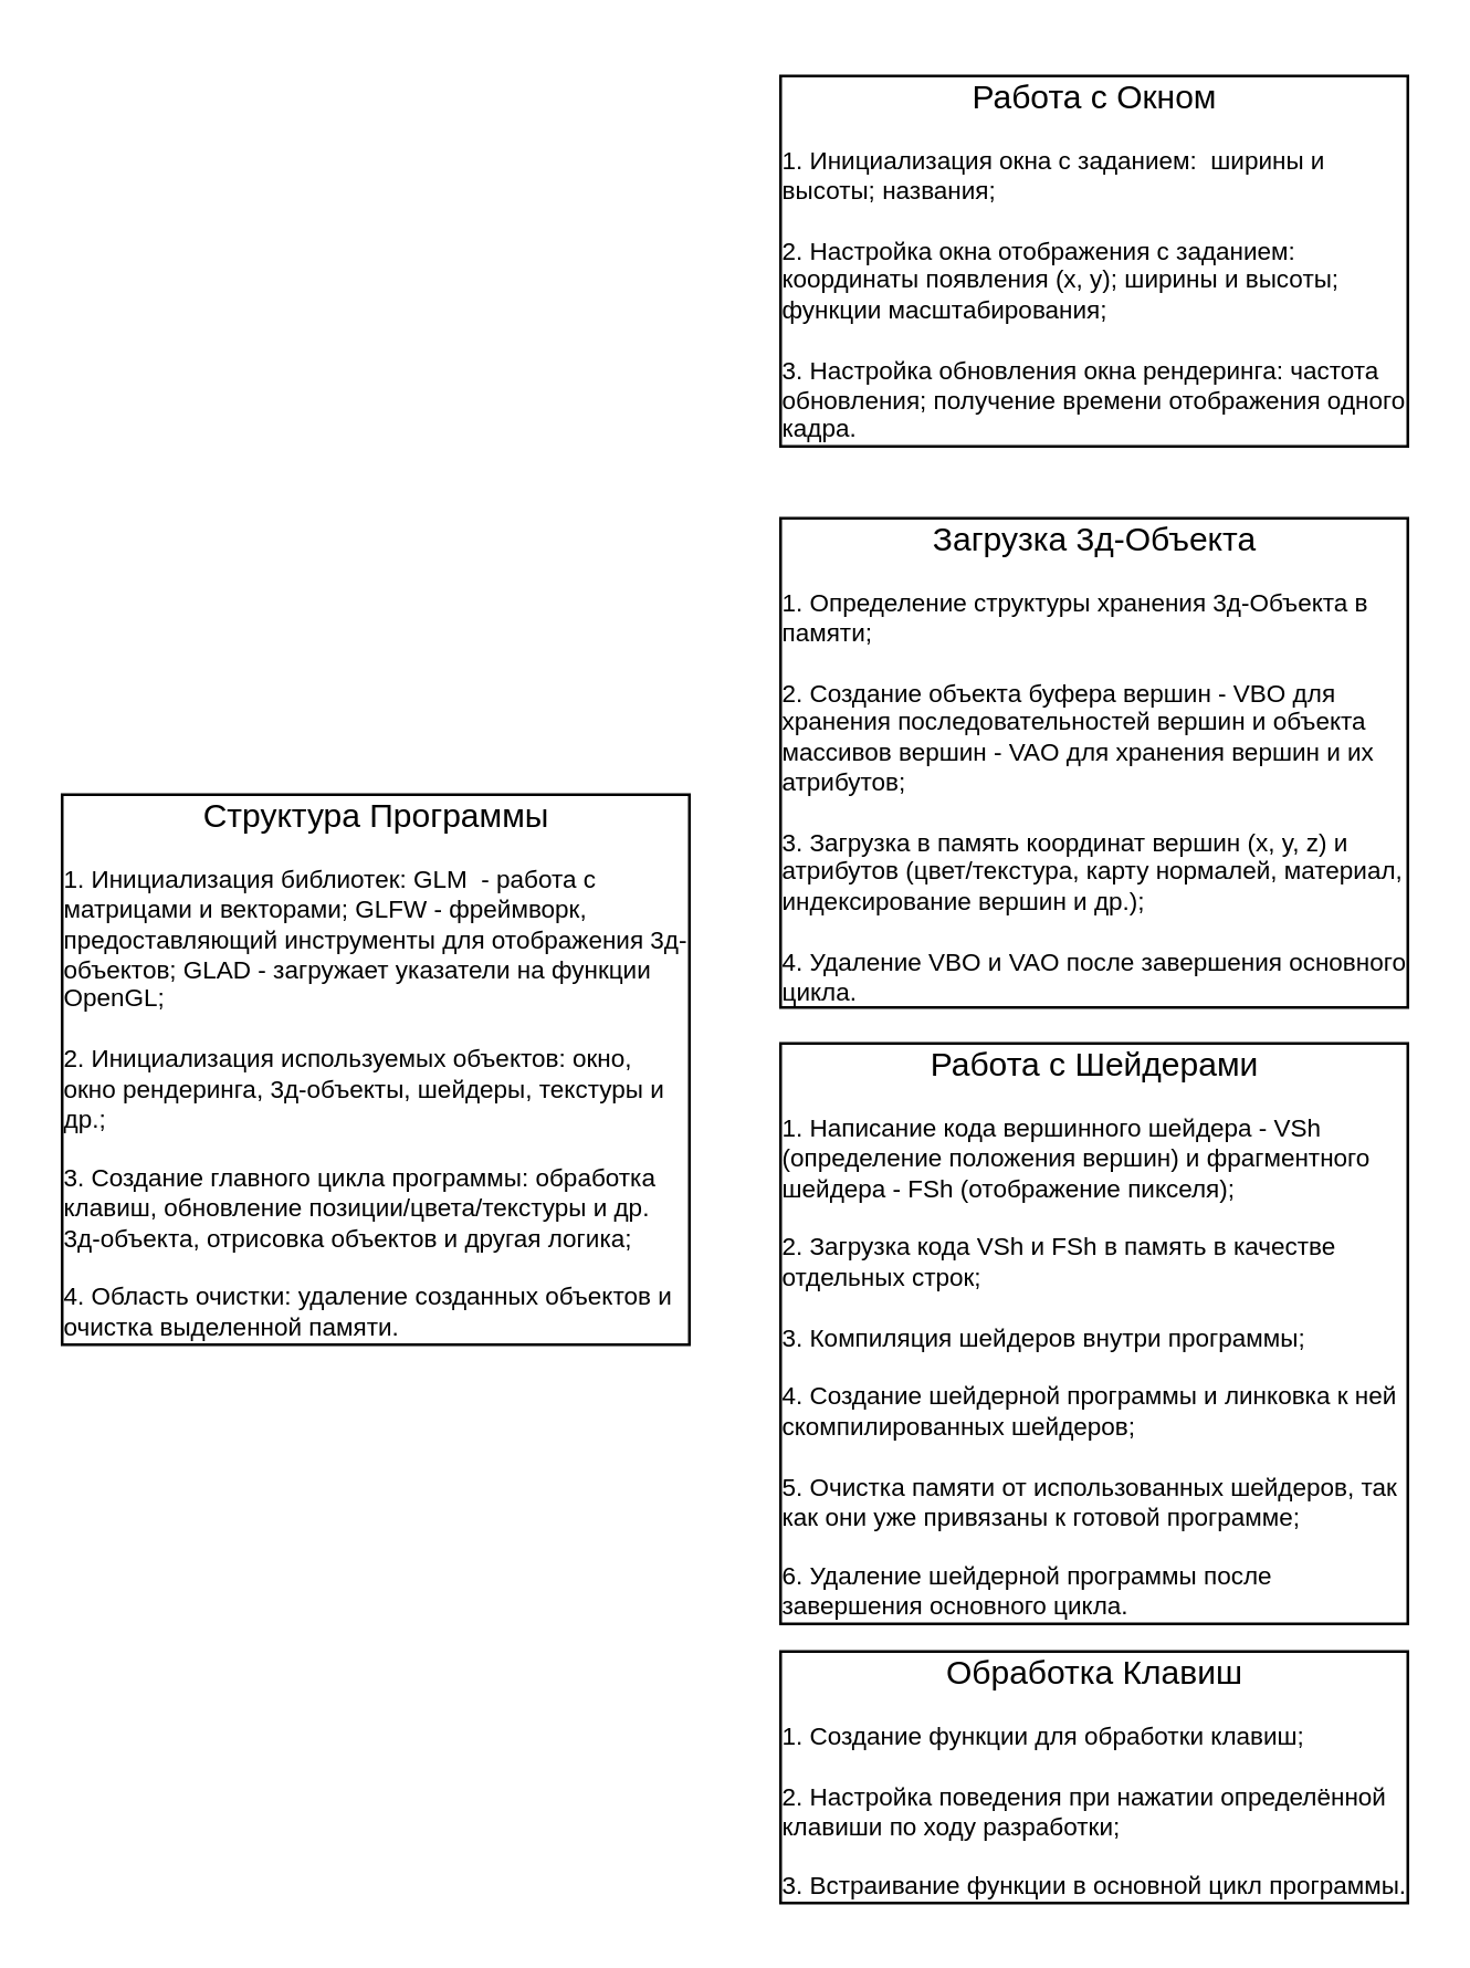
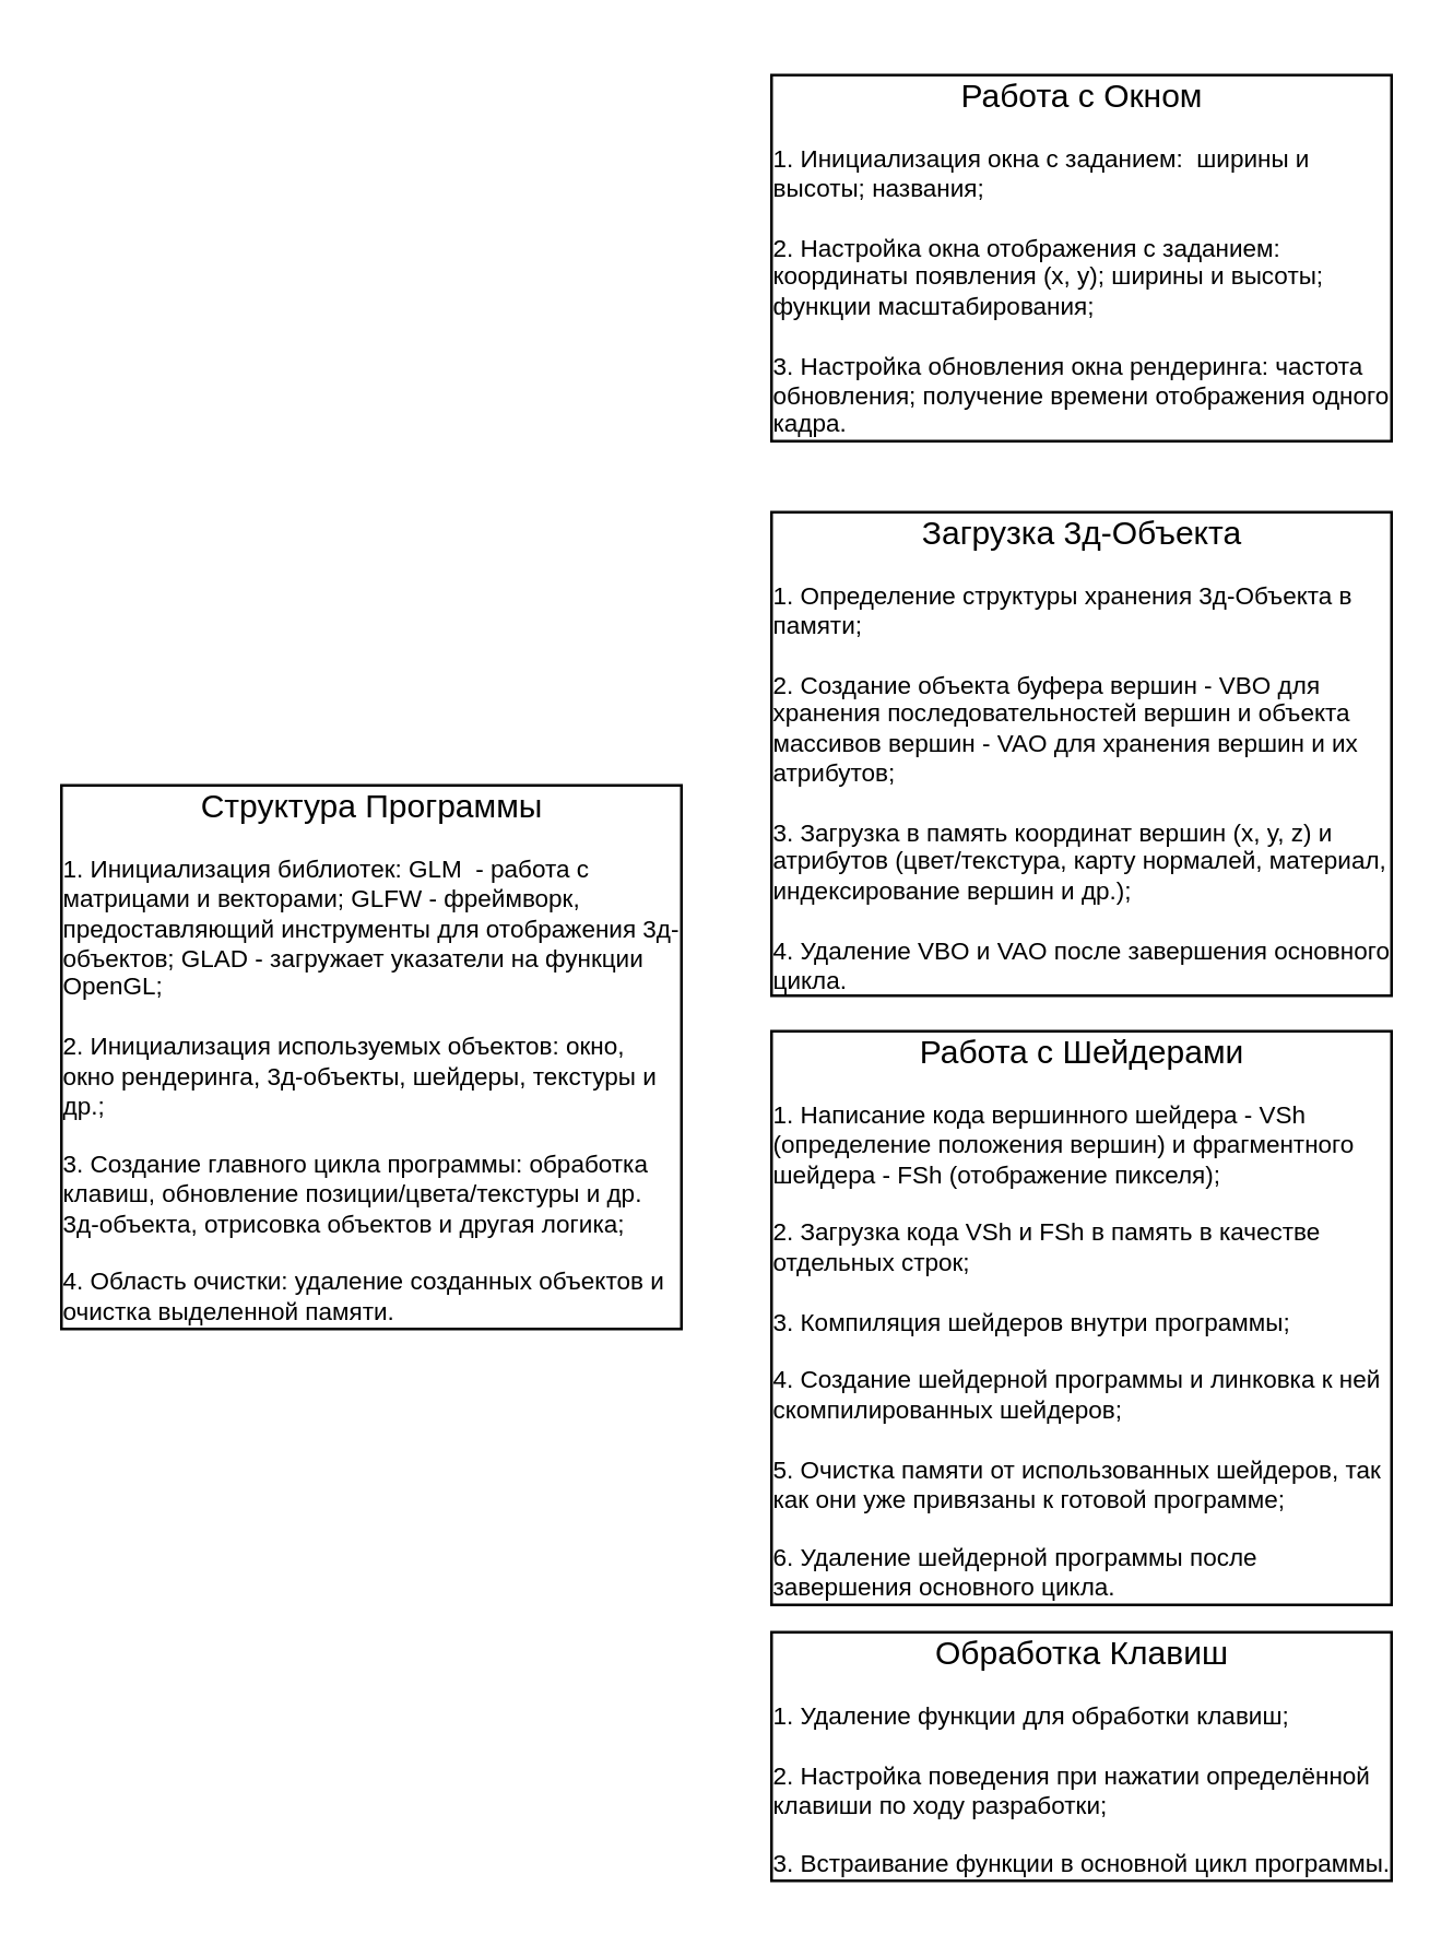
  <mxCell id="0" />
  <mxCell id="1" parent="0" />
  <mxCell id="2" value="&lt;div style=&quot;text-align: center;&quot;&gt;&lt;font style=&quot;font-size: 12px;&quot;&gt;Работа с Окном&lt;/font&gt;&lt;/div&gt;&lt;div&gt;&lt;br&gt;&lt;/div&gt;1. Инициализация окна с заданием:&amp;nbsp; ширины и высоты; названия;&lt;br&gt;&lt;div&gt;&lt;br&gt;&lt;/div&gt;&lt;div&gt;2. Настройка окна отображения с заданием: координаты появления (x, y); ширины и высоты; функции масштабирования;&lt;/div&gt;&lt;div&gt;&lt;br&gt;&lt;/div&gt;&lt;div&gt;3. Настройка обновления окна рендеринга: частота обновления; получение времени отображения одного кадра.&lt;/div&gt;" style="text;html=1;align=left;verticalAlign=top;rounded=0;fontSize=9;labelPosition=center;verticalLabelPosition=middle;spacingBottom=0;labelBorderColor=default;whiteSpace=wrap;textShadow=0;labelBackgroundColor=default;" vertex="1" parent="1"><mxGeometry x="280" y="20" width="230" height="150" as="geometry" /></mxCell>
  <mxCell id="3" value="&lt;div style=&quot;text-align: center;&quot;&gt;&lt;span style=&quot;font-size: 12px;&quot;&gt;Загрузка 3д-Объекта&lt;/span&gt;&lt;/div&gt;&lt;div&gt;&lt;br&gt;&lt;/div&gt;1. Определение структуры хранения 3д-Объекта в памяти;&lt;div&gt;&lt;br&gt;&lt;/div&gt;&lt;div&gt;2. Создание объекта буфера вершин - VBO для хранения последовательностей вершин и объекта массивов вершин - VAO для хранения вершин и их атрибутов;&lt;br&gt;&lt;div&gt;&lt;br&gt;&lt;/div&gt;&lt;div&gt;3. Загрузка в память координат вершин (x, y, z) и атрибутов (цвет/текстура, карту нормалей, материал, индексирование вершин и др.);&lt;/div&gt;&lt;/div&gt;&lt;div&gt;&lt;br&gt;&lt;/div&gt;&lt;div&gt;4. Удаление VBO и VAO после завершения основного цикла.&lt;/div&gt;" style="text;html=1;align=left;verticalAlign=top;rounded=0;fontSize=9;labelPosition=center;verticalLabelPosition=middle;spacingBottom=0;labelBorderColor=default;whiteSpace=wrap;textShadow=0;labelBackgroundColor=default;" vertex="1" parent="1"><mxGeometry x="280" y="180" width="230" height="190" as="geometry" /></mxCell>
  <mxCell id="4" value="&lt;div style=&quot;text-align: center;&quot;&gt;&lt;span style=&quot;font-size: 12px;&quot;&gt;Работа с Шейдерами&lt;/span&gt;&lt;/div&gt;&lt;div&gt;&lt;br&gt;&lt;/div&gt;1. Написание кода вершинного шейдера - VSh (определение положения вершин) и фрагментного шейдера - FSh (отображение пикселя);&lt;div&gt;&lt;br&gt;&lt;/div&gt;&lt;div&gt;2. Загрузка кода VSh и FSh в память в качестве отдельных строк;&lt;/div&gt;&lt;div&gt;&lt;br&gt;&lt;/div&gt;&lt;div&gt;3. Компиляция шейдеров внутри программы;&lt;/div&gt;&lt;div&gt;&lt;br&gt;&lt;/div&gt;&lt;div&gt;4. Создание шейдерной программы и линковка к ней скомпилированных шейдеров;&lt;/div&gt;&lt;div&gt;&lt;br&gt;&lt;/div&gt;&lt;div&gt;5. Очистка памяти от использованных шейдеров, так как они уже привязаны к готовой программе;&lt;/div&gt;&lt;div&gt;&lt;br&gt;&lt;/div&gt;&lt;div&gt;6. Удаление шейдерной программы после завершения основного цикла.&lt;/div&gt;" style="text;html=1;align=left;verticalAlign=top;rounded=0;fontSize=9;labelPosition=center;verticalLabelPosition=middle;spacingBottom=0;labelBorderColor=default;whiteSpace=wrap;textShadow=0;labelBackgroundColor=default;" vertex="1" parent="1"><mxGeometry x="280" y="370" width="230" height="220" as="geometry" /></mxCell>
- <mxCell id="5" value="&lt;div style=&quot;text-align: center;&quot;&gt;&lt;span style=&quot;font-size: 12px;&quot;&gt;Обработка Клавиш&lt;/span&gt;&lt;/div&gt;&lt;div&gt;&lt;br&gt;&lt;/div&gt;1. Создание функции для обработки клавиш;&lt;div&gt;&lt;br&gt;&lt;/div&gt;&lt;div&gt;2. Настройка поведения при нажатии определённой клавиши по ходу разработки;&lt;/div&gt;&lt;div&gt;&lt;br&gt;&lt;/div&gt;&lt;div&gt;3. Встраивание функции в основной цикл программы.&lt;/div&gt;" style="text;html=1;align=left;verticalAlign=top;rounded=0;fontSize=9;labelPosition=center;verticalLabelPosition=middle;spacingBottom=0;labelBorderColor=default;whiteSpace=wrap;textShadow=0;labelBackgroundColor=default;" vertex="1" parent="1"><mxGeometry x="280" y="590" width="230" height="100" as="geometry" /></mxCell>
+ <mxCell id="5" value="&lt;div style=&quot;text-align: center;&quot;&gt;&lt;span style=&quot;font-size: 12px;&quot;&gt;Обработка Клавиш&lt;/span&gt;&lt;/div&gt;&lt;div&gt;&lt;br&gt;&lt;/div&gt;1. Удаление функции для обработки клавиш;&lt;div&gt;&lt;br&gt;&lt;/div&gt;&lt;div&gt;2. Настройка поведения при нажатии определённой клавиши по ходу разработки;&lt;/div&gt;&lt;div&gt;&lt;br&gt;&lt;/div&gt;&lt;div&gt;3. Встраивание функции в основной цикл программы.&lt;/div&gt;" style="text;html=1;align=left;verticalAlign=top;rounded=0;fontSize=9;labelPosition=center;verticalLabelPosition=middle;spacingBottom=0;labelBorderColor=default;whiteSpace=wrap;textShadow=0;labelBackgroundColor=default;" vertex="1" parent="1"><mxGeometry x="280" y="590" width="230" height="100" as="geometry" /></mxCell>
  <mxCell id="6" value="&lt;div style=&quot;text-align: center;&quot;&gt;&lt;span style=&quot;font-size: 12px;&quot;&gt;Структура Программы&lt;/span&gt;&lt;/div&gt;&lt;div&gt;&lt;br&gt;&lt;/div&gt;1. Инициализация библиотек: GLM&amp;nbsp; - работа с матрицами и векторами; GLFW - фреймворк, предоставляющий инструменты для отображения 3д-объектов; GLAD - загружает указатели на функции OpenGL;&lt;br&gt;&lt;div&gt;&lt;br&gt;&lt;/div&gt;&lt;div&gt;2. Инициализация используемых объектов: окно, окно рендеринга, 3д-объекты, шейдеры, текстуры и др.;&lt;/div&gt;&lt;div&gt;&lt;br&gt;&lt;/div&gt;&lt;div&gt;3. Создание главного цикла программы: обработка клавиш, обновление позиции/цвета/текстуры и др. 3д-объекта, отрисовка объектов и другая логика;&lt;/div&gt;&lt;div&gt;&lt;br&gt;&lt;/div&gt;&lt;div&gt;4. Область очистки: удаление созданных объектов и очистка выделенной памяти.&lt;/div&gt;" style="text;html=1;align=left;verticalAlign=top;rounded=0;fontSize=9;labelPosition=center;verticalLabelPosition=middle;spacingBottom=0;labelBorderColor=default;whiteSpace=wrap;textShadow=0;labelBackgroundColor=default;" vertex="1" parent="1"><mxGeometry x="20" y="280" width="230" height="210" as="geometry" /></mxCell>
